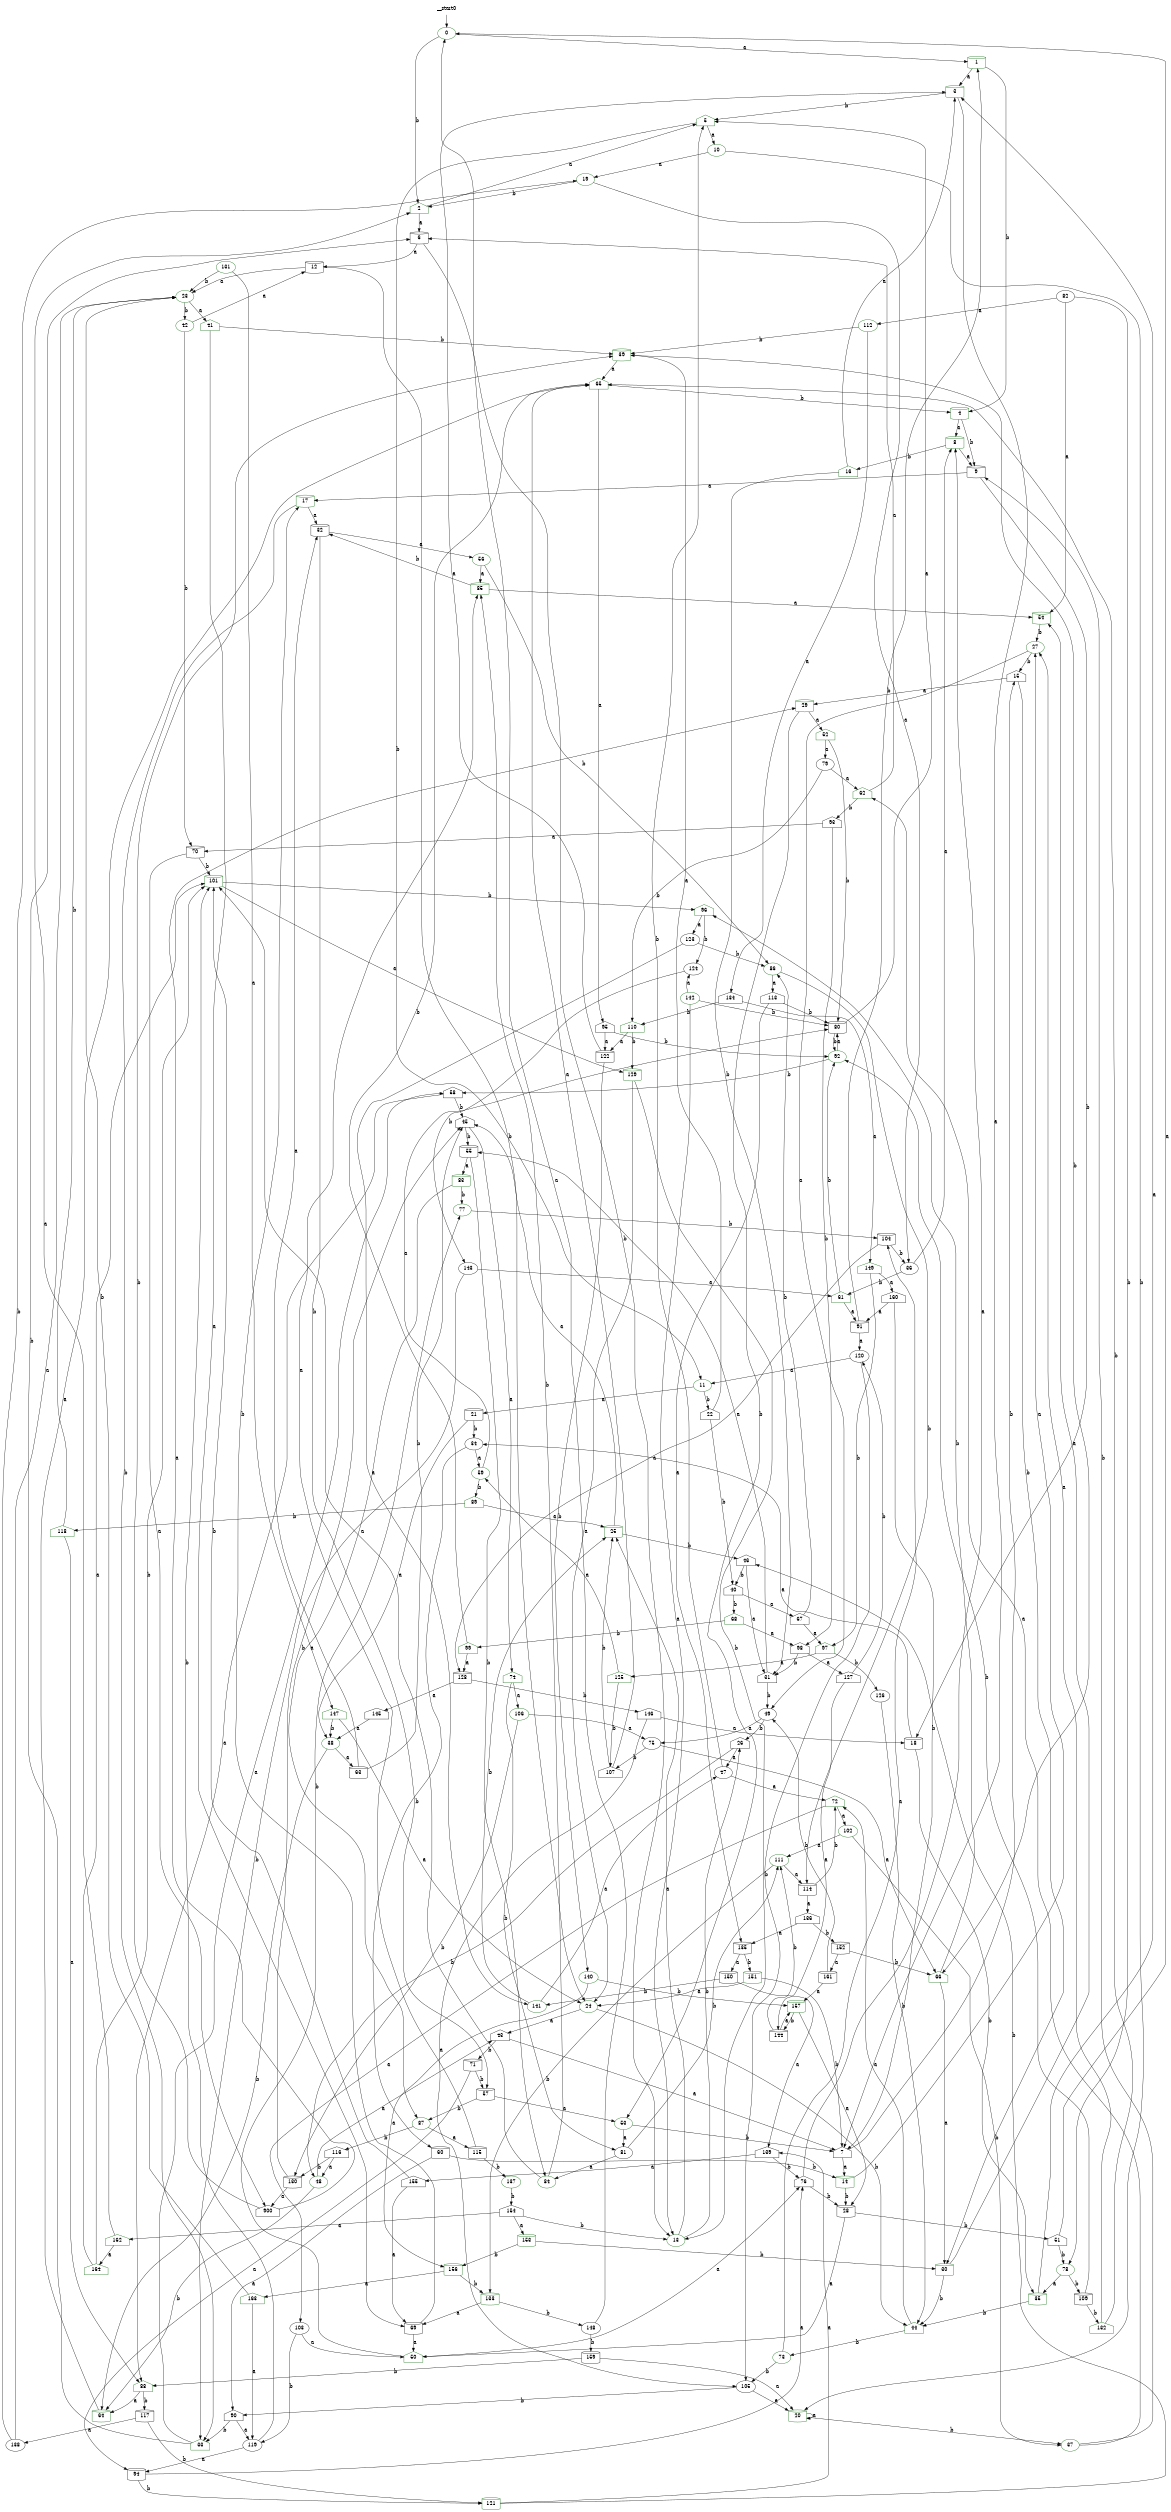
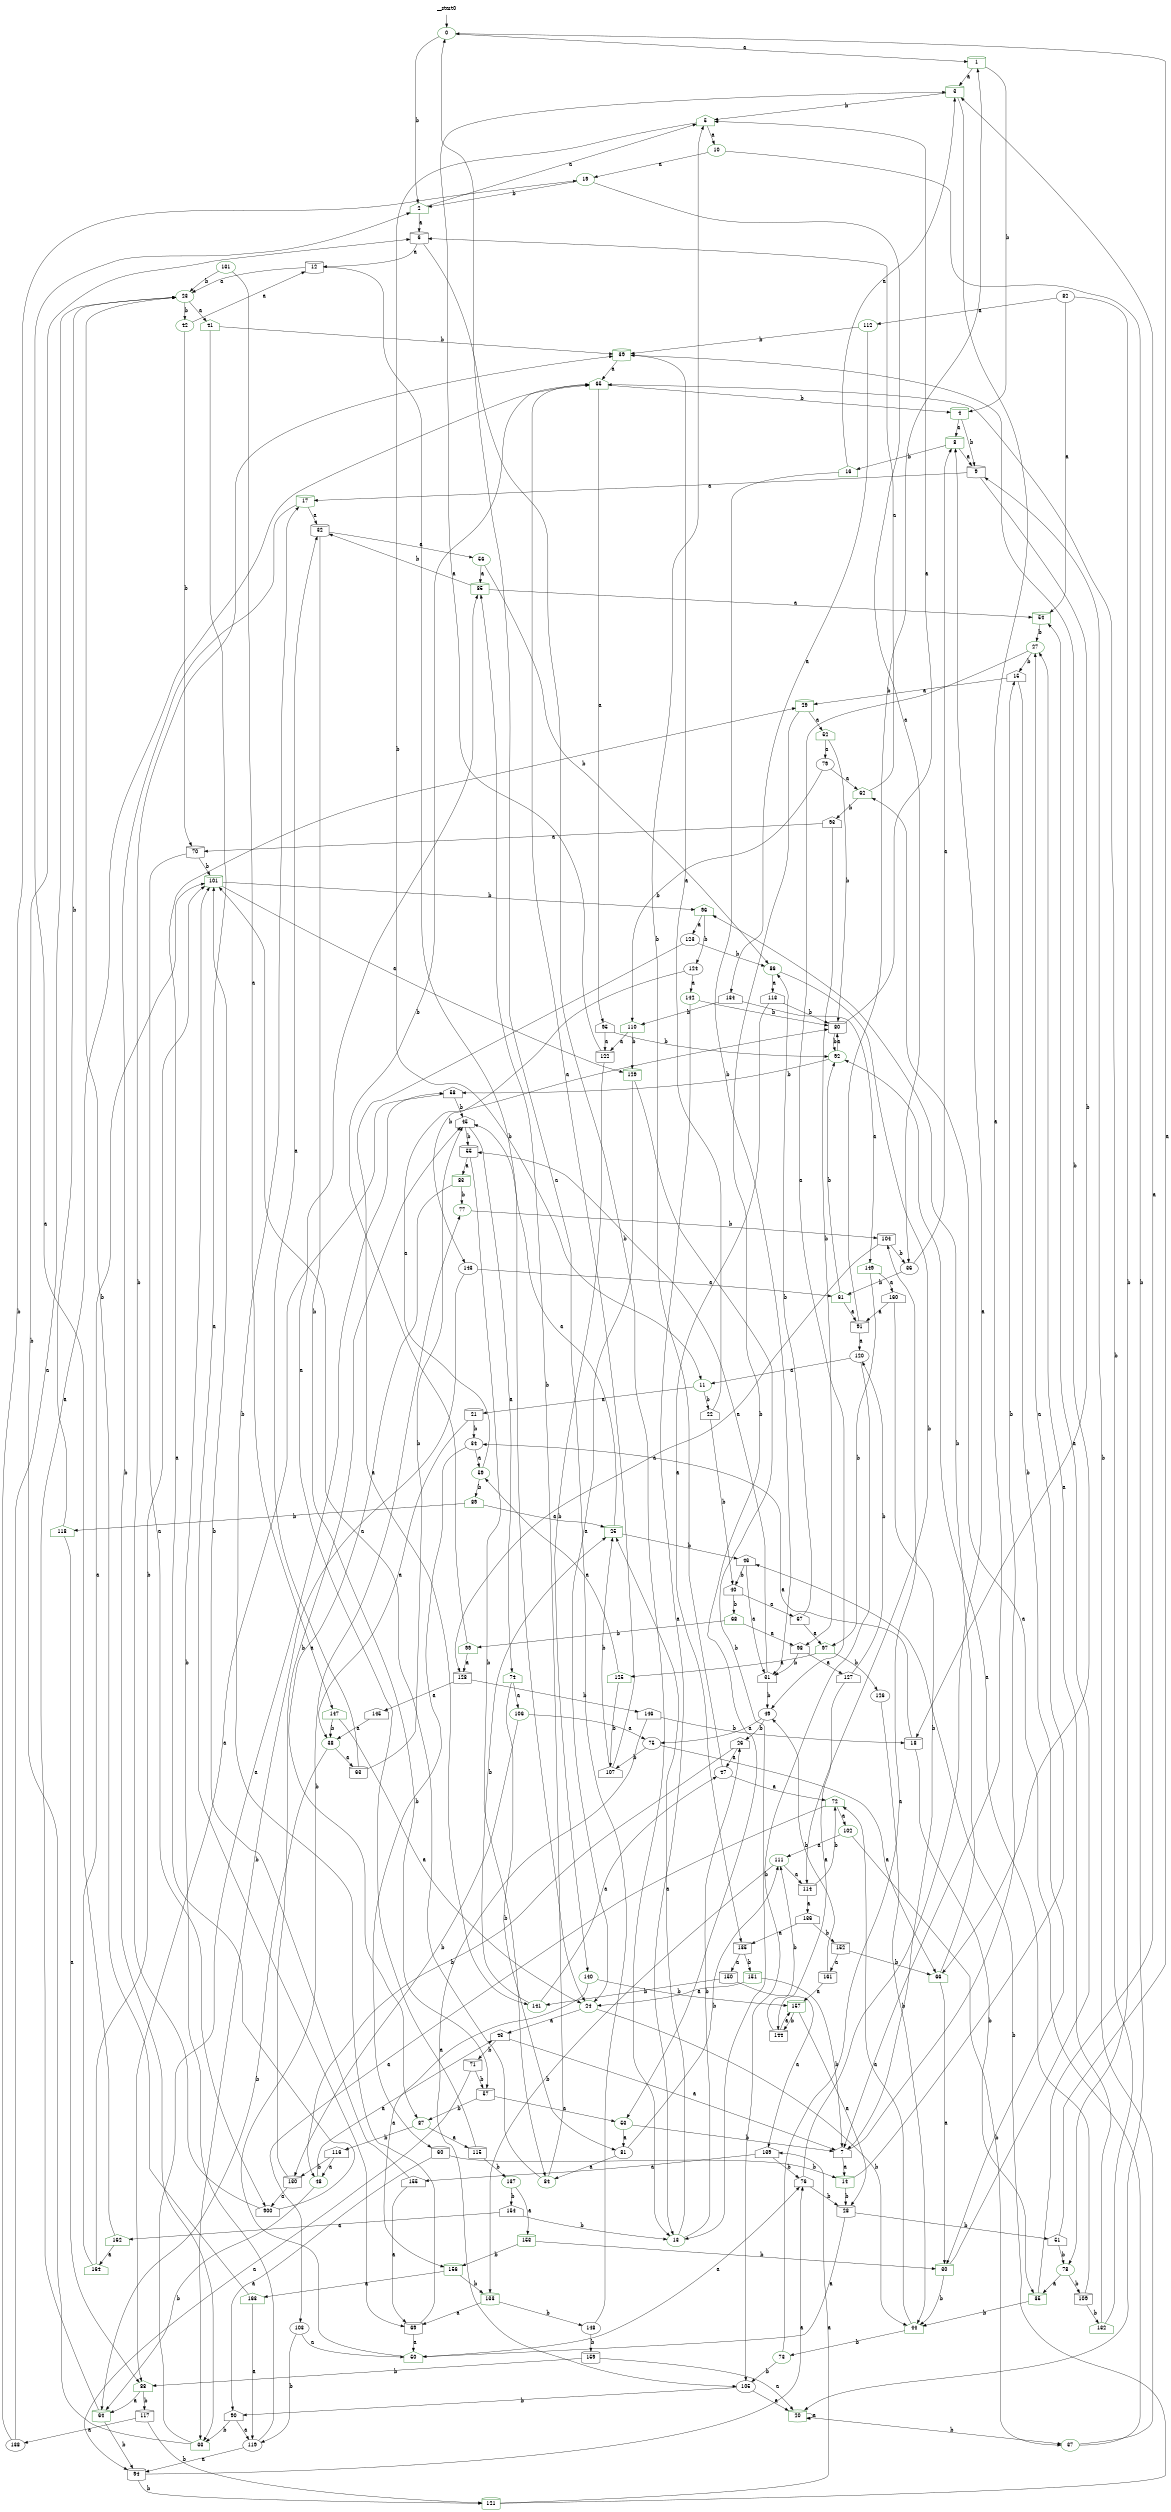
  digraph {
    node [color=darkgreen shape=house]
    __start0 [shape=none]
    0 [shape=ellipse]
    1 [shape=cylinder]
    2
    3 [shape=cylinder]
    4 [shape=cylinder]
    5
    6 [color=black shape=cylinder]
    7 [color=black]
    8 [shape=cylinder]
    9 [color=black shape=cylinder]
    10 [shape=ellipse]
    11 [shape=ellipse]
    12 [color=black shape=cylinder]
    13 [shape=ellipse]
    14 [shape=cylinder]
    15 [color=black]
    16
    17 [shape=cylinder]
    18 [color=black shape=cylinder]
    19 [shape=ellipse]
    20 [shape=cylinder]
    21 [color=black shape=cylinder]
    22 [color=black]
    23 [shape=ellipse]
    24 [shape=ellipse]
    25 [shape=cylinder]
    26 [color=black]
    27 [shape=ellipse]
    28 [color=black shape=cylinder]
    29 [shape=cylinder]
    30 [shape=cylinder]
    31 [color=black]
    32 [color=black shape=cylinder]
    33
    34 [color=black shape=ellipse]
    35 [shape=cylinder]
    36 [color=black shape=ellipse]
    37 [shape=ellipse]
    38 [shape=ellipse]
    39 [shape=cylinder]
    40 [color=black]
    41
    42 [shape=ellipse]
    43 [color=black]
    44
    45 [color=black]
    46 [color=black]
    47 [color=black shape=ellipse]
    48 [shape=ellipse]
    49 [color=black shape=ellipse]
    50
    51 [color=black]
    52
    53 [shape=ellipse]
    54 [shape=cylinder]
    55 [color=black shape=cylinder]
    56 [shape=ellipse]
    57 [color=black shape=cylinder]
    58 [color=black]
    59 [shape=ellipse]
    60 [color=black shape=cylinder]
    61
    62
    63 [color=black shape=cylinder]
    64 [shape=cylinder]
    65
    66
    67 [color=black]
    68
    69 [color=black shape=cylinder]
    70 [color=black shape=cylinder]
    71 [color=black shape=cylinder]
    72
    73 [shape=ellipse]
    74
    75 [color=black shape=ellipse]
    76 [color=black]
    77 [shape=ellipse]
    78 [shape=ellipse]
    79 [color=black shape=ellipse]
    80 [color=black shape=cylinder]
    81 [color=black shape=ellipse]
    83 [shape=cylinder]
    84 [shape=ellipse]
    85 [shape=cylinder]
    86 [shape=ellipse]
    87 [shape=ellipse]
    88
    89
    90 [color=black]
    91 [color=black shape=cylinder]
    92 [shape=ellipse]
    93 [color=black]
    94 [color=black shape=cylinder]
    95 [color=black]
    96
    97
    98 [color=black]
    99
    n101 [color=black label=900]
    101 [shape=cylinder]
    102 [shape=ellipse]
    103 [color=black shape=ellipse]
    104 [color=black shape=cylinder]
    105 [color=black shape=ellipse]
    106 [shape=ellipse]
    107 [color=black]
    109 [color=black shape=cylinder]
    110
    111 [shape=ellipse]
    82 [color=black shape=ellipse]
    112 [shape=ellipse]
    113 [color=black]
    114 [color=black shape=cylinder]
    115 [color=black shape=cylinder]
    116 [color=black]
    117 [color=black shape=cylinder]
    118
    119 [color=black shape=ellipse]
    120 [color=black shape=ellipse]
    121 [shape=cylinder]
    122 [color=black shape=cylinder]
    123 [color=black shape=ellipse]
    124 [color=black shape=ellipse]
    125
    126 [color=black shape=ellipse]
    127 [color=black]
    128 [color=black shape=cylinder]
    129 [shape=cylinder]
    130 [color=black shape=cylinder]
    132
    133 [shape=cylinder]
    134 [color=black]
    135 [color=black shape=cylinder]
    136 [color=black]
    137 [shape=ellipse]
    138 [color=black shape=ellipse]
    139 [color=black]
    140 [shape=ellipse]
    141 [shape=ellipse]
    142 [shape=ellipse]
    143 [color=black shape=ellipse]
    144 [color=black shape=cylinder]
    145 [color=black]
    146 [color=black]
    131 [shape=ellipse]
    147
    148 [color=black shape=ellipse]
    149
    150 [color=black shape=cylinder]
    151 [shape=cylinder]
    152 [color=black shape=cylinder]
    153 [shape=cylinder]
    154 [color=black]
    155 [color=black]
    156 [shape=cylinder]
    157 [shape=cylinder]
    159 [color=black shape=cylinder]
    160 [color=black]
    161 [color=black shape=cylinder]
    162
    163
    164
    __start0 -> 0
    0 -> 1 [label=a]
    0 -> 2 [label=b]
    1 -> 3 [label=a]
    1 -> 4 [label=b]
    2 -> 5 [label=a]
    2 -> 6 [label=a]
    3 -> 5 [label=b]
    3 -> 7 [label=a]
    4 -> 8 [label=a]
    4 -> 9 [label=b]
    5 -> 10 [label=a]
    5 -> 11 [label=b]
    6 -> 12 [label=a]
    6 -> 13 [label=b]
    7 -> 14 [label=a]
    7 -> 15 [label=b]
    8 -> 9 [label=a]
    8 -> 16 [label=b]
    9 -> 17 [label=a]
    9 -> 18 [label=b]
    10 -> 19 [label=a]
    10 -> 20 [label=b]
    11 -> 21 [label=a]
    11 -> 22 [label=b]
    12 -> 23 [label=a]
    12 -> 24 [label=b]
    13 -> 25 [label=a]
    13 -> 26 [label=b]
    14 -> 27 [label=a]
    14 -> 28 [label=b]
    15 -> 29 [label=a]
    15 -> 30 [label=b]
    16 -> 3 [label=a]
    16 -> 31 [label=b]
    17 -> 32 [label=a]
    17 -> 33 [label=b]
    18 -> 34 [label=a]
    18 -> 35 [label=b]
    19 -> 2 [label=b]
    19 -> 36 [label=a]
    20 -> 20 [label=a]
    20 -> 37 [label=b]
    21 -> 34 [label=b]
    21 -> 38 [label=a]
    22 -> 39 [label=a]
    22 -> 40 [label=b]
    23 -> 41 [label=a]
    23 -> 42 [label=b]
    24 -> 43 [label=a]
    24 -> 44 [label=b]
    25 -> 45 [label=a]
    25 -> 46 [label=b]
    26 -> 47 [label=a]
    26 -> 48 [label=b]
    27 -> 15 [label=b]
    27 -> 49 [label=a]
    28 -> 50 [label=a]
    28 -> 51 [label=b]
    29 -> 52 [label=a]
    29 -> 53 [label=b]
    30 -> 44 [label=b]
    30 -> 54 [label=a]
    31 -> 49 [label=b]
    31 -> 55 [label=a]
    32 -> 56 [label=a]
    32 -> 57 [label=b]
    33 -> 6 [label=b]
    33 -> 58 [label=a]
    34 -> 59 [label=a]
    34 -> 60 [label=b]
    35 -> 3 [label=a]
    35 -> 44 [label=b]
    36 -> 8 [label=a]
    36 -> 61 [label=b]
    37 -> 9 [label=b]
    37 -> 62 [label=a]
    38 -> 63 [label=a]
    38 -> 64 [label=b]
    39 -> 65 [label=a]
    39 -> 66 [label=b]
    40 -> 67 [label=a]
    40 -> 68 [label=b]
    41 -> 39 [label=b]
    41 -> 69 [label=a]
    42 -> 12 [label=a]
    42 -> 70 [label=b]
    43 -> 7 [label=a]
    43 -> 71 [label=b]
    44 -> 72 [label=a]
    44 -> 73 [label=b]
    45 -> 55 [label=b]
    45 -> 74 [label=a]
    46 -> 31 [label=a]
    46 -> 40 [label=b]
    47 -> 5 [label=b]
    47 -> 72 [label=a]
    48 -> 43 [label=a]
    48 -> 64 [label=b]
    49 -> 26 [label=b]
    49 -> 75 [label=a]
    50 -> 76 [label=a]
    50 -> 77 [label=b]
    51 -> 0 [label=a]
    51 -> 78 [label=b]
    52 -> 79 [label=a]
    52 -> 80 [label=b]
    53 -> 7 [label=b]
    53 -> 81 [label=a]
    54 -> 27 [label=b]
    55 -> 83 [label=a]
    55 -> 84 [label=b]
    56 -> 85 [label=a]
    56 -> 86 [label=b]
    57 -> 53 [label=a]
    57 -> 87 [label=b]
    58 -> 45 [label=b]
    58 -> 88 [label=a]
    59 -> 80 [label=a]
    59 -> 89 [label=b]
    60 -> 14 [label=b]
    60 -> 90 [label=a]
    61 -> 91 [label=a]
    61 -> 92 [label=b]
    62 -> 6 [label=a]
    62 -> 93 [label=b]
    63 -> 32 [label=a]
    63 -> 45 [label=b]
    64 -> 65 [label=a]
+   64 -> 94 [label=b]
    65 -> 4 [label=b]
    65 -> 95 [label=a]
    66 -> 30 [label=a]
    66 -> 96 [label=b]
    67 -> 86 [label=b]
    67 -> 97 [label=a]
    68 -> 98 [label=a]
    68 -> 99 [label=b]
    69 -> 17 [label=b]
    69 -> 50 [label=a]
    70 -> n101 [label=a]
    70 -> 101 [label=b]
    71 -> 57 [label=b]
    71 -> 94 [label=a]
    72 -> 102 [label=a]
    72 -> 103 [label=a]
    73 -> 104 [label=a]
    73 -> 105 [label=b]
    74 -> 81 [label=b]
    74 -> 106 [label=a]
    75 -> 66 [label=a]
    75 -> 107 [label=b]
    76 -> 8 [label=a]
    76 -> 28 [label=b]
    77 -> 104 [label=b]
    78 -> 35 [label=a]
    78 -> 109 [label=b]
    79 -> 62 [label=a]
    79 -> 110 [label=b]
    80 -> 5 [label=a]
    80 -> 92 [label=b]
    81 -> 84 [label=a]
    81 -> 111 [label=b]
    83 -> 77 [label=b]
    83 -> 87 [label=a]
    84 -> 85 [label=b]
    84 -> 101 [label=a]
    85 -> 32 [label=b]
    85 -> 54 [label=a]
    86 -> 113 [label=a]
    86 -> 114 [label=b]
    87 -> 115 [label=a]
    87 -> 116 [label=b]
    88 -> 64 [label=a]
    88 -> 117 [label=b]
    89 -> 25 [label=a]
    89 -> 118 [label=b]
    90 -> 33 [label=b]
    90 -> 119 [label=a]
    91 -> 1 [label=b]
    91 -> 120 [label=a]
    92 -> 58 [label=b]
    92 -> 80 [label=a]
    93 -> 70 [label=a]
    93 -> 98 [label=b]
    94 -> 76 [label=a]
    94 -> 121 [label=b]
    95 -> 92 [label=b]
    95 -> 122 [label=a]
    96 -> 123 [label=a]
    96 -> 124 [label=b]
    97 -> 125 [label=a]
    97 -> 126 [label=b]
    98 -> 31 [label=b]
    98 -> 127 [label=a]
    99 -> 65 [label=b]
    99 -> 128 [label=a]
    n101 -> 29 [label=a]
    n101 -> 39 [label=b]
    101 -> 96 [label=b]
    101 -> 129 [label=a]
    102 -> 37 [label=b]
    102 -> 111 [label=a]
    103 -> 50 [label=a]
    103 -> 119 [label=b]
    104 -> 36 [label=b]
    104 -> 128 [label=a]
    105 -> 20 [label=a]
    105 -> 90 [label=b]
    106 -> 75 [label=a]
    106 -> 130 [label=b]
    107 -> 25 [label=b]
    107 -> 65 [label=a]
-   109 -> 92 [label=b]
+   109 -> 92 [label=a]
    109 -> 132 [label=b]
    110 -> 122 [label=a]
    110 -> 129 [label=b]
    111 -> 114 [label=a]
    111 -> 133 [label=b]
    82 -> 54 [label=a]
    82 -> 78 [label=b]
    82 -> 112 [label=a]
    112 -> 39 [label=b]
    112 -> 134 [label=a]
    113 -> 80 [label=b]
    113 -> 135 [label=a]
    114 -> 72 [label=b]
    114 -> 136 [label=a]
    115 -> 85 [label=a]
    115 -> 137 [label=b]
    116 -> 48 [label=a]
    116 -> 130 [label=b]
    117 -> 121 [label=b]
    117 -> 138 [label=a]
    118 -> 23 [label=b]
    118 -> 88 [label=a]
    119 -> 94 [label=a]
    119 -> 101 [label=b]
    120 -> 11 [label=a]
    120 -> 105 [label=b]
    121 -> 46 [label=b]
    121 -> 139 [label=a]
    122 -> 3 [label=a]
    122 -> 140 [label=b]
    123 -> 86 [label=b]
    123 -> 141 [label=a]
-   142 -> 124 [label=a]
+   124 -> 142 [label=a]
    124 -> 143 [label=b]
    125 -> 59 [label=a]
    125 -> 107 [label=b]
    126 -> 44 [label=b]
    127 -> 120 [label=b]
    127 -> 144 [label=a]
    128 -> 145 [label=a]
    128 -> 146 [label=b]
    129 -> 13 [label=b]
    129 -> 24 [label=a]
    130 -> 45 [label=b]
    130 -> n101 [label=a]
    132 -> 27 [label=a]
    132 -> 65 [label=b]
    133 -> 69 [label=a]
    133 -> 148 [label=b]
    134 -> 110 [label=b]
    134 -> 149 [label=a]
    135 -> 150 [label=a]
    135 -> 151 [label=b]
    136 -> 135 [label=a]
    136 -> 152 [label=b]
-   154 -> 153 [label=a]
+   137 -> 153 [label=a]
    137 -> 154 [label=b]
    138 -> 19 [label=b]
    138 -> 23 [label=a]
    139 -> 76 [label=b]
    139 -> 155 [label=a]
    140 -> 156 [label=a]
    140 -> 157 [label=b]
    141 -> 25 [label=b]
    141 -> 47 [label=a]
    142 -> 13 [label=a]
    142 -> 80 [label=b]
    143 -> 33 [label=b]
    143 -> 61 [label=a]
    144 -> 111 [label=b]
    144 -> 157 [label=a]
    145 -> 38 [label=a]
-   146 -> 18 [label=a]
+   146 -> 18 [label=b]
    146 -> 105 [label=a]
    131 -> 23 [label=b]
    131 -> 147 [label=a]
    147 -> 24 [label=a]
    147 -> 38 [label=b]
    148 -> 0 [label=a]
    148 -> 159 [label=b]
    149 -> 97 [label=b]
    149 -> 160 [label=a]
    150 -> 139 [label=a]
    150 -> 141 [label=b]
    151 -> 7 [label=b]
    151 -> 24 [label=a]
    152 -> 66 [label=b]
    152 -> 161 [label=a]
    153 -> 30 [label=b]
    153 -> 156 [label=b]
    154 -> 13 [label=b]
    154 -> 162 [label=a]
    155 -> 69 [label=a]
    155 -> 101 [label=b]
    156 -> 133 [label=b]
    156 -> 163 [label=a]
    157 -> 28 [label=a]
    157 -> 144 [label=b]
    159 -> 20 [label=a]
    159 -> 88 [label=b]
    160 -> 7 [label=b]
    160 -> 91 [label=a]
    161 -> 49 [label=b]
    161 -> 157 [label=a]
    162 -> 2 [label=a]
    162 -> 164 [label=a]
    163 -> 23 [label=b]
    163 -> 119 [label=a]
    164 -> 101 [label=a]
    164 -> 101 [label=b]
  }
